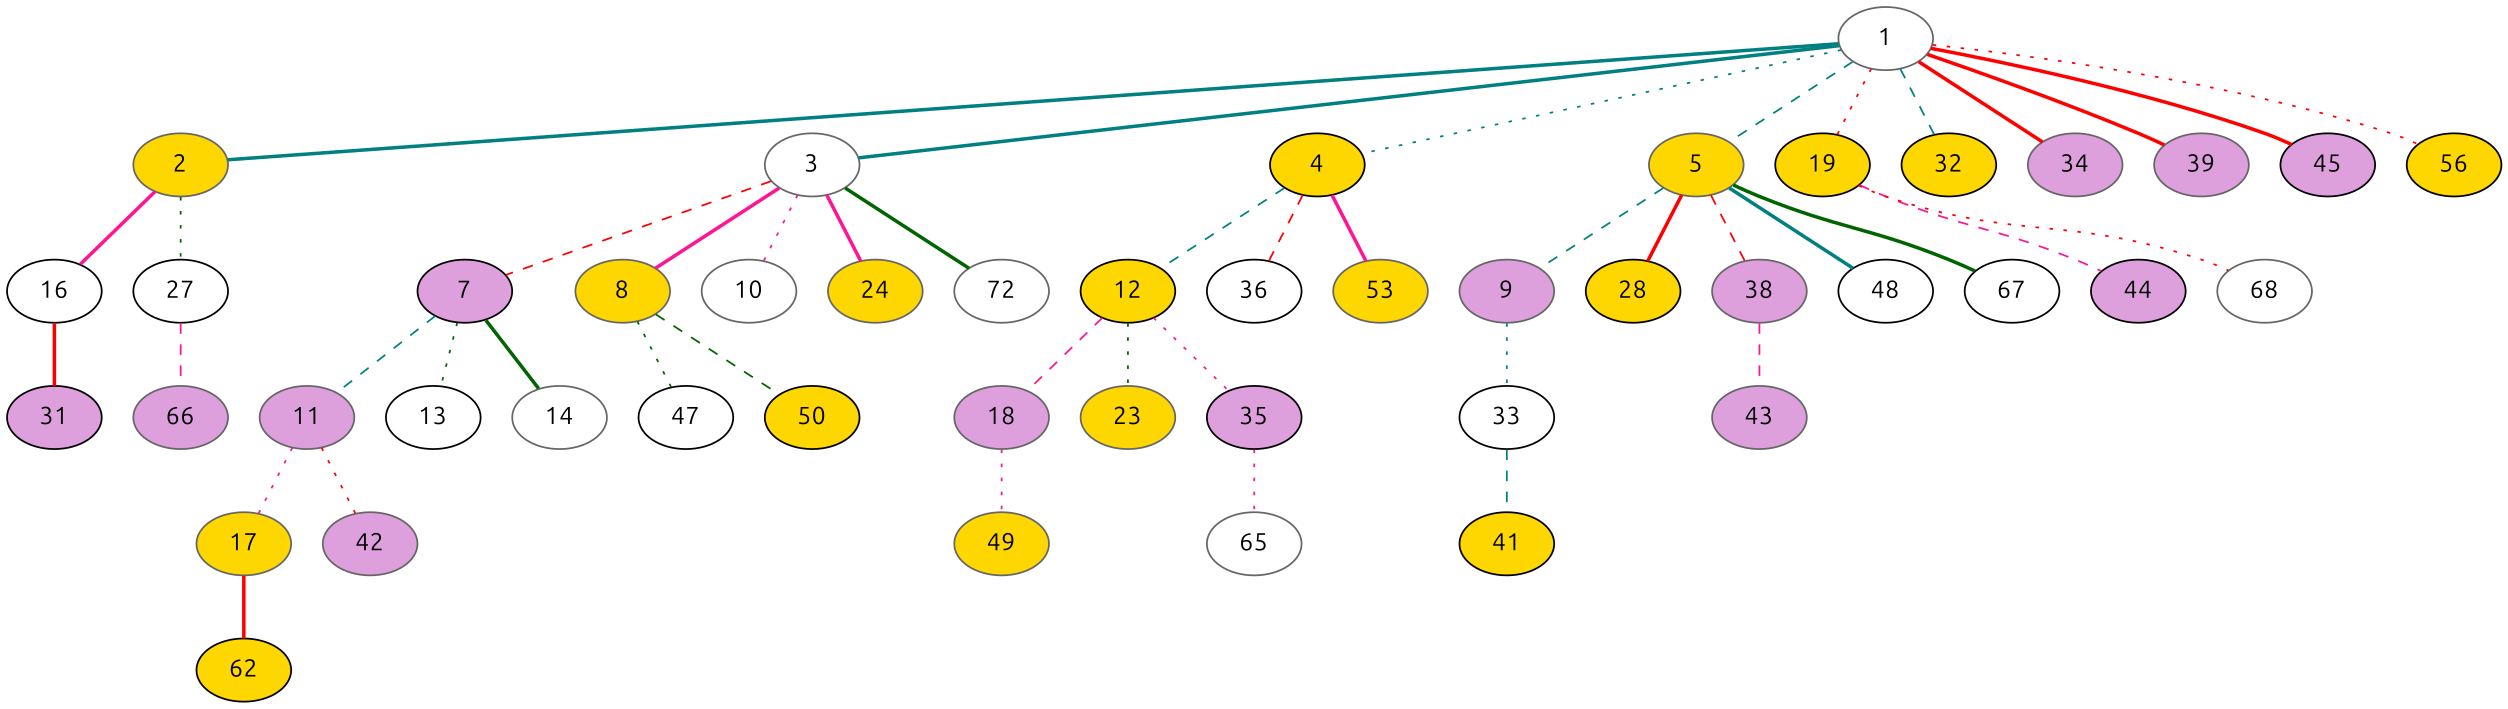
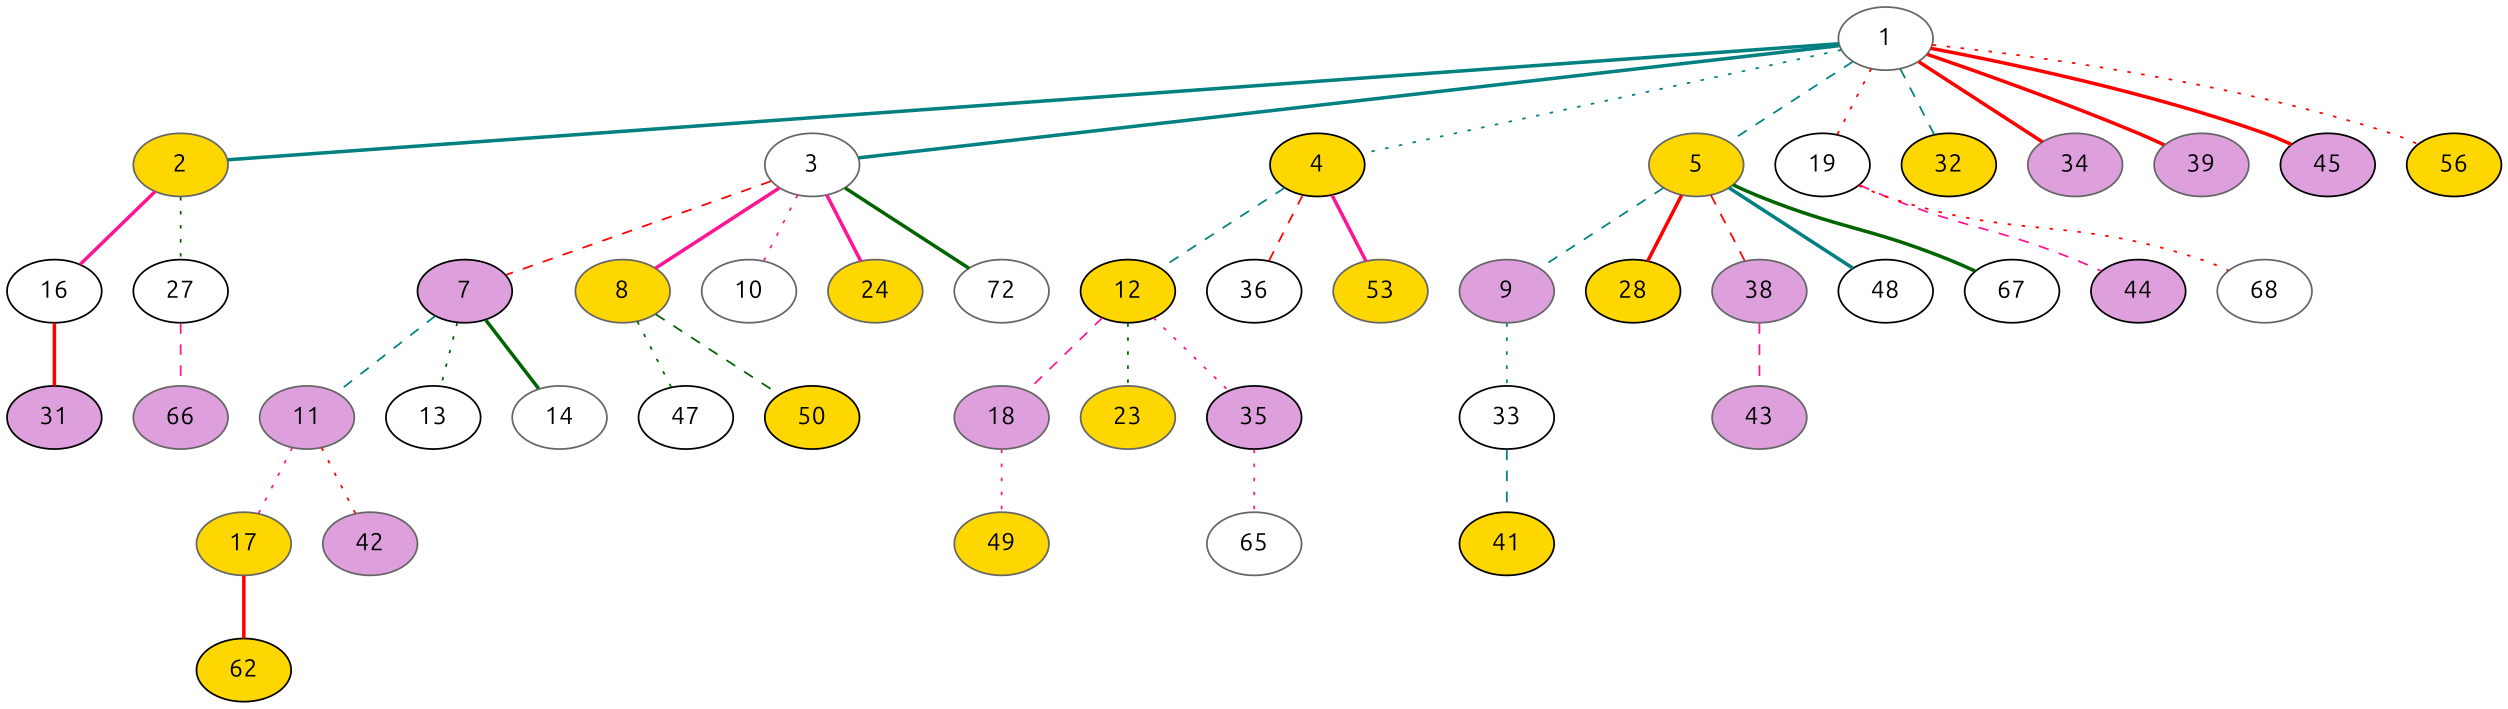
  graph {
    fontname=Ubuntu
    node [color=gray40 fillcolor=gold fontname=Ubuntu style=filled]
    edge [color=red fontname=Ubuntu style=bold]
    1 [fillcolor=white super="+6"]
    2 [super="+51"]
    3 [fillcolor=white super="+63"]
    4 [color=black super="+30"]
    5 [super="+21"]
-   19 [color=black super="+57"]
+   19 [color=black fillcolor=white super="+57"]
    32 [color=black super="+59"]
    34 [fillcolor=plum super="+58"]
    39 [fillcolor=plum super="+40"]
    45 [color=black fillcolor=plum super="+61"]
    56 [color=black]
    16 [color=black fillcolor=white super="+29"]
    27 [color=black fillcolor=white super="+55"]
    7 [color=black fillcolor=plum super="+22"]
    8 [super="+37"]
    10 [fillcolor=white super="+25"]
    24 [super="+69"]
    72 [fillcolor=white]
    12 [color=black super="+15"]
    36 [color=black fillcolor=white]
    53
    9 [fillcolor=plum]
    28 [color=black]
    38 [fillcolor=plum super="+60"]
    48 [color=black fillcolor=white]
    67 [color=black fillcolor=white]
    44 [color=black fillcolor=plum]
    68 [fillcolor=white super="+71"]
    31 [color=black fillcolor=plum]
    66 [fillcolor=plum]
    11 [fillcolor=plum]
    13 [color=black fillcolor=white]
    14 [fillcolor=white super="+46"]
    47 [color=black fillcolor=white super="+64"]
    50 [color=black]
    18 [fillcolor=plum]
    23 [super="+26"]
    35 [color=black fillcolor=plum super="+52"]
    33 [color=black fillcolor=white super="+54"]
    43 [fillcolor=plum]
    17 [super="+20"]
    42 [fillcolor=plum super="+70"]
    41 [color=black]
    62 [color=black]
    49
    65 [fillcolor=white]
    1 -- 2 [color=teal]
    1 -- 3 [color=teal]
    1 -- 4 [color=teal style=dotted]
    1 -- 5 [color=teal style=dashed]
    1 -- 19 [style=dotted]
    1 -- 32 [color=teal style=dashed]
    1 -- 34
    1 -- 39
    1 -- 45
    1 -- 56 [style=dotted]
    2 -- 16 [color=deeppink]
    2 -- 27 [color=darkgreen style=dotted]
    3 -- 7 [style=dashed]
    3 -- 8 [color=deeppink]
    3 -- 10 [color=deeppink style=dotted]
    3 -- 24 [color=deeppink]
    3 -- 72 [color=darkgreen]
    4 -- 12 [color=teal style=dashed]
    4 -- 36 [style=dashed]
    4 -- 53 [color=deeppink]
    5 -- 9 [color=teal style=dashed]
    5 -- 28
    5 -- 38 [style=dashed]
    5 -- 48 [color=teal]
    5 -- 67 [color=darkgreen]
    19 -- 44 [color=deeppink style=dashed]
    19 -- 68 [style=dotted]
    16 -- 31
    27 -- 66 [color=deeppink style=dashed]
    7 -- 11 [color=teal style=dashed]
    7 -- 13 [color=darkgreen style=dotted]
    7 -- 14 [color=darkgreen]
    8 -- 47 [color=darkgreen style=dotted]
    8 -- 50 [color=darkgreen style=dashed]
    12 -- 18 [color=deeppink style=dashed]
    12 -- 23 [color=darkgreen style=dotted]
    12 -- 35 [color=deeppink style=dotted]
    9 -- 33 [color=teal style=dotted]
    38 -- 43 [color=deeppink style=dashed]
    11 -- 17 [color=deeppink style=dotted]
    11 -- 42 [style=dotted]
    18 -- 49 [color=deeppink style=dotted]
    35 -- 65 [color=deeppink style=dotted]
    33 -- 41 [color=teal style=dashed]
    17 -- 62
  }
